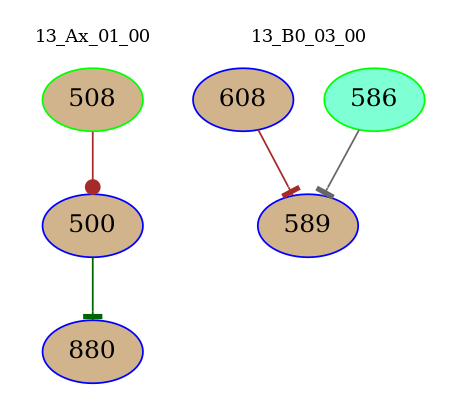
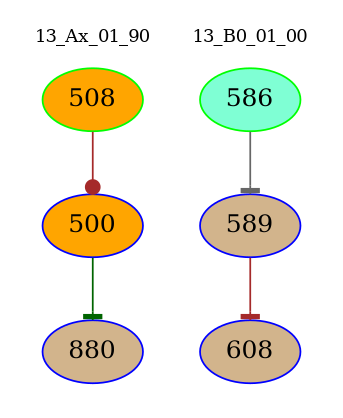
  digraph {
    node [color=blue fillcolor=tan style=filled]
    edge [arrowhead=tee color=brown]
-   n1 [color=green label=508]
-   n2 [label=500]
+   n1 [color=green fillcolor=orange label=508]
+   n2 [fillcolor=orange label=500]
    n3 [label=880]
    n4 [color=green fillcolor=aquamarine label=586]
    n5 [label=589]
    n6 [label=608]
    subgraph cluster_1 {
      color=white
      fontsize=10
-     label="13_Ax_01_00"
+     label="13_Ax_01_90"
      n1
      n2
      n3
    }
    subgraph cluster_2 {
      color=white
      fontsize=10
-     label="13_B0_03_00"
+     label="13_B0_01_00"
      n4
      n5
      n6
    }
    n1 -> n2 [arrowhead=dot]
    n2 -> n3 [color=darkgreen]
    n4 -> n5 [color=gray40]
-   n6 -> n5
+   n5 -> n6
  }
